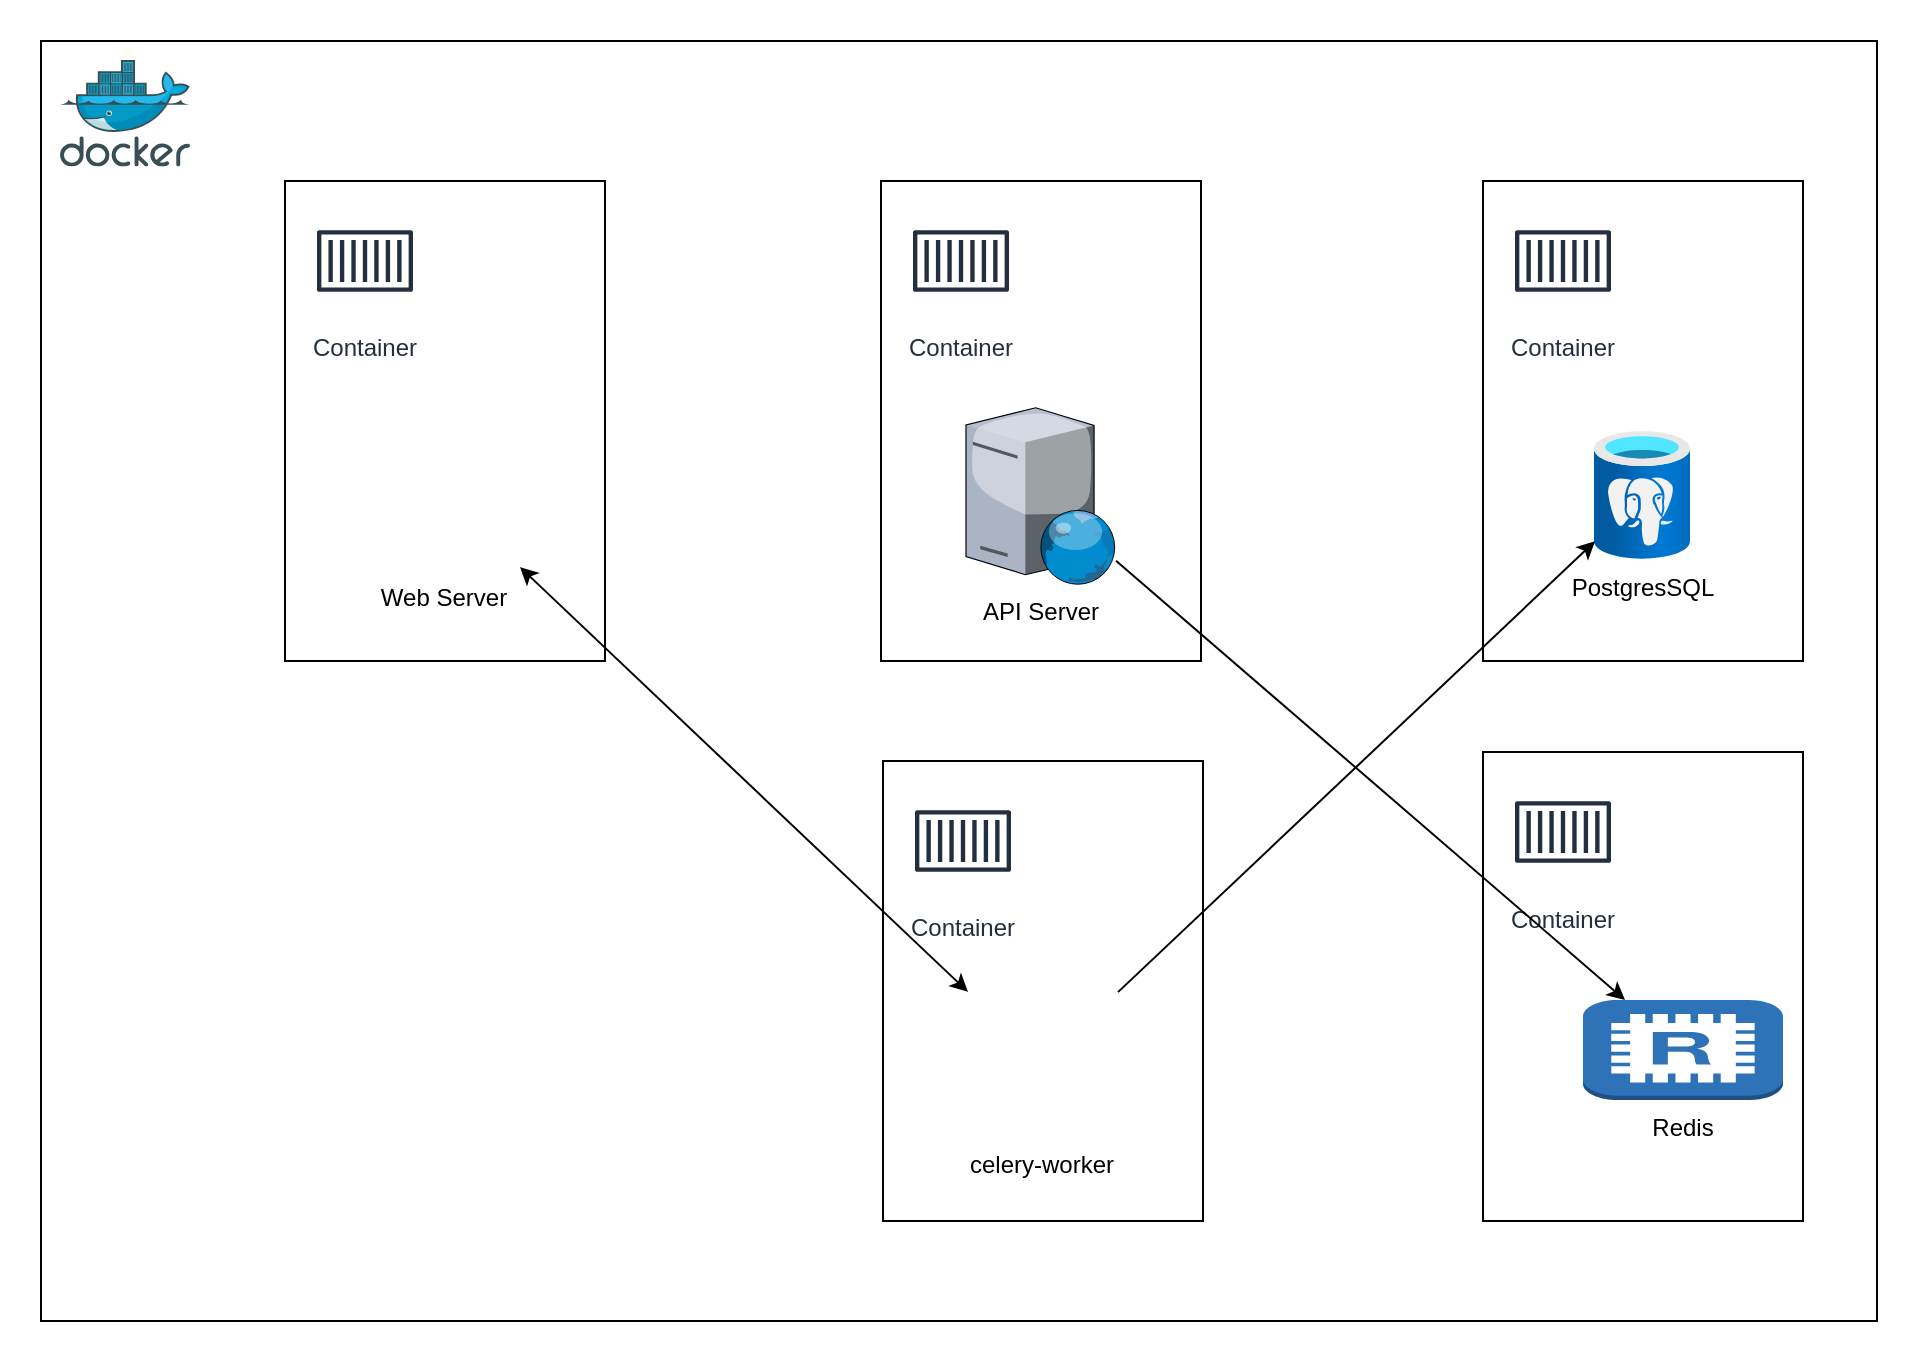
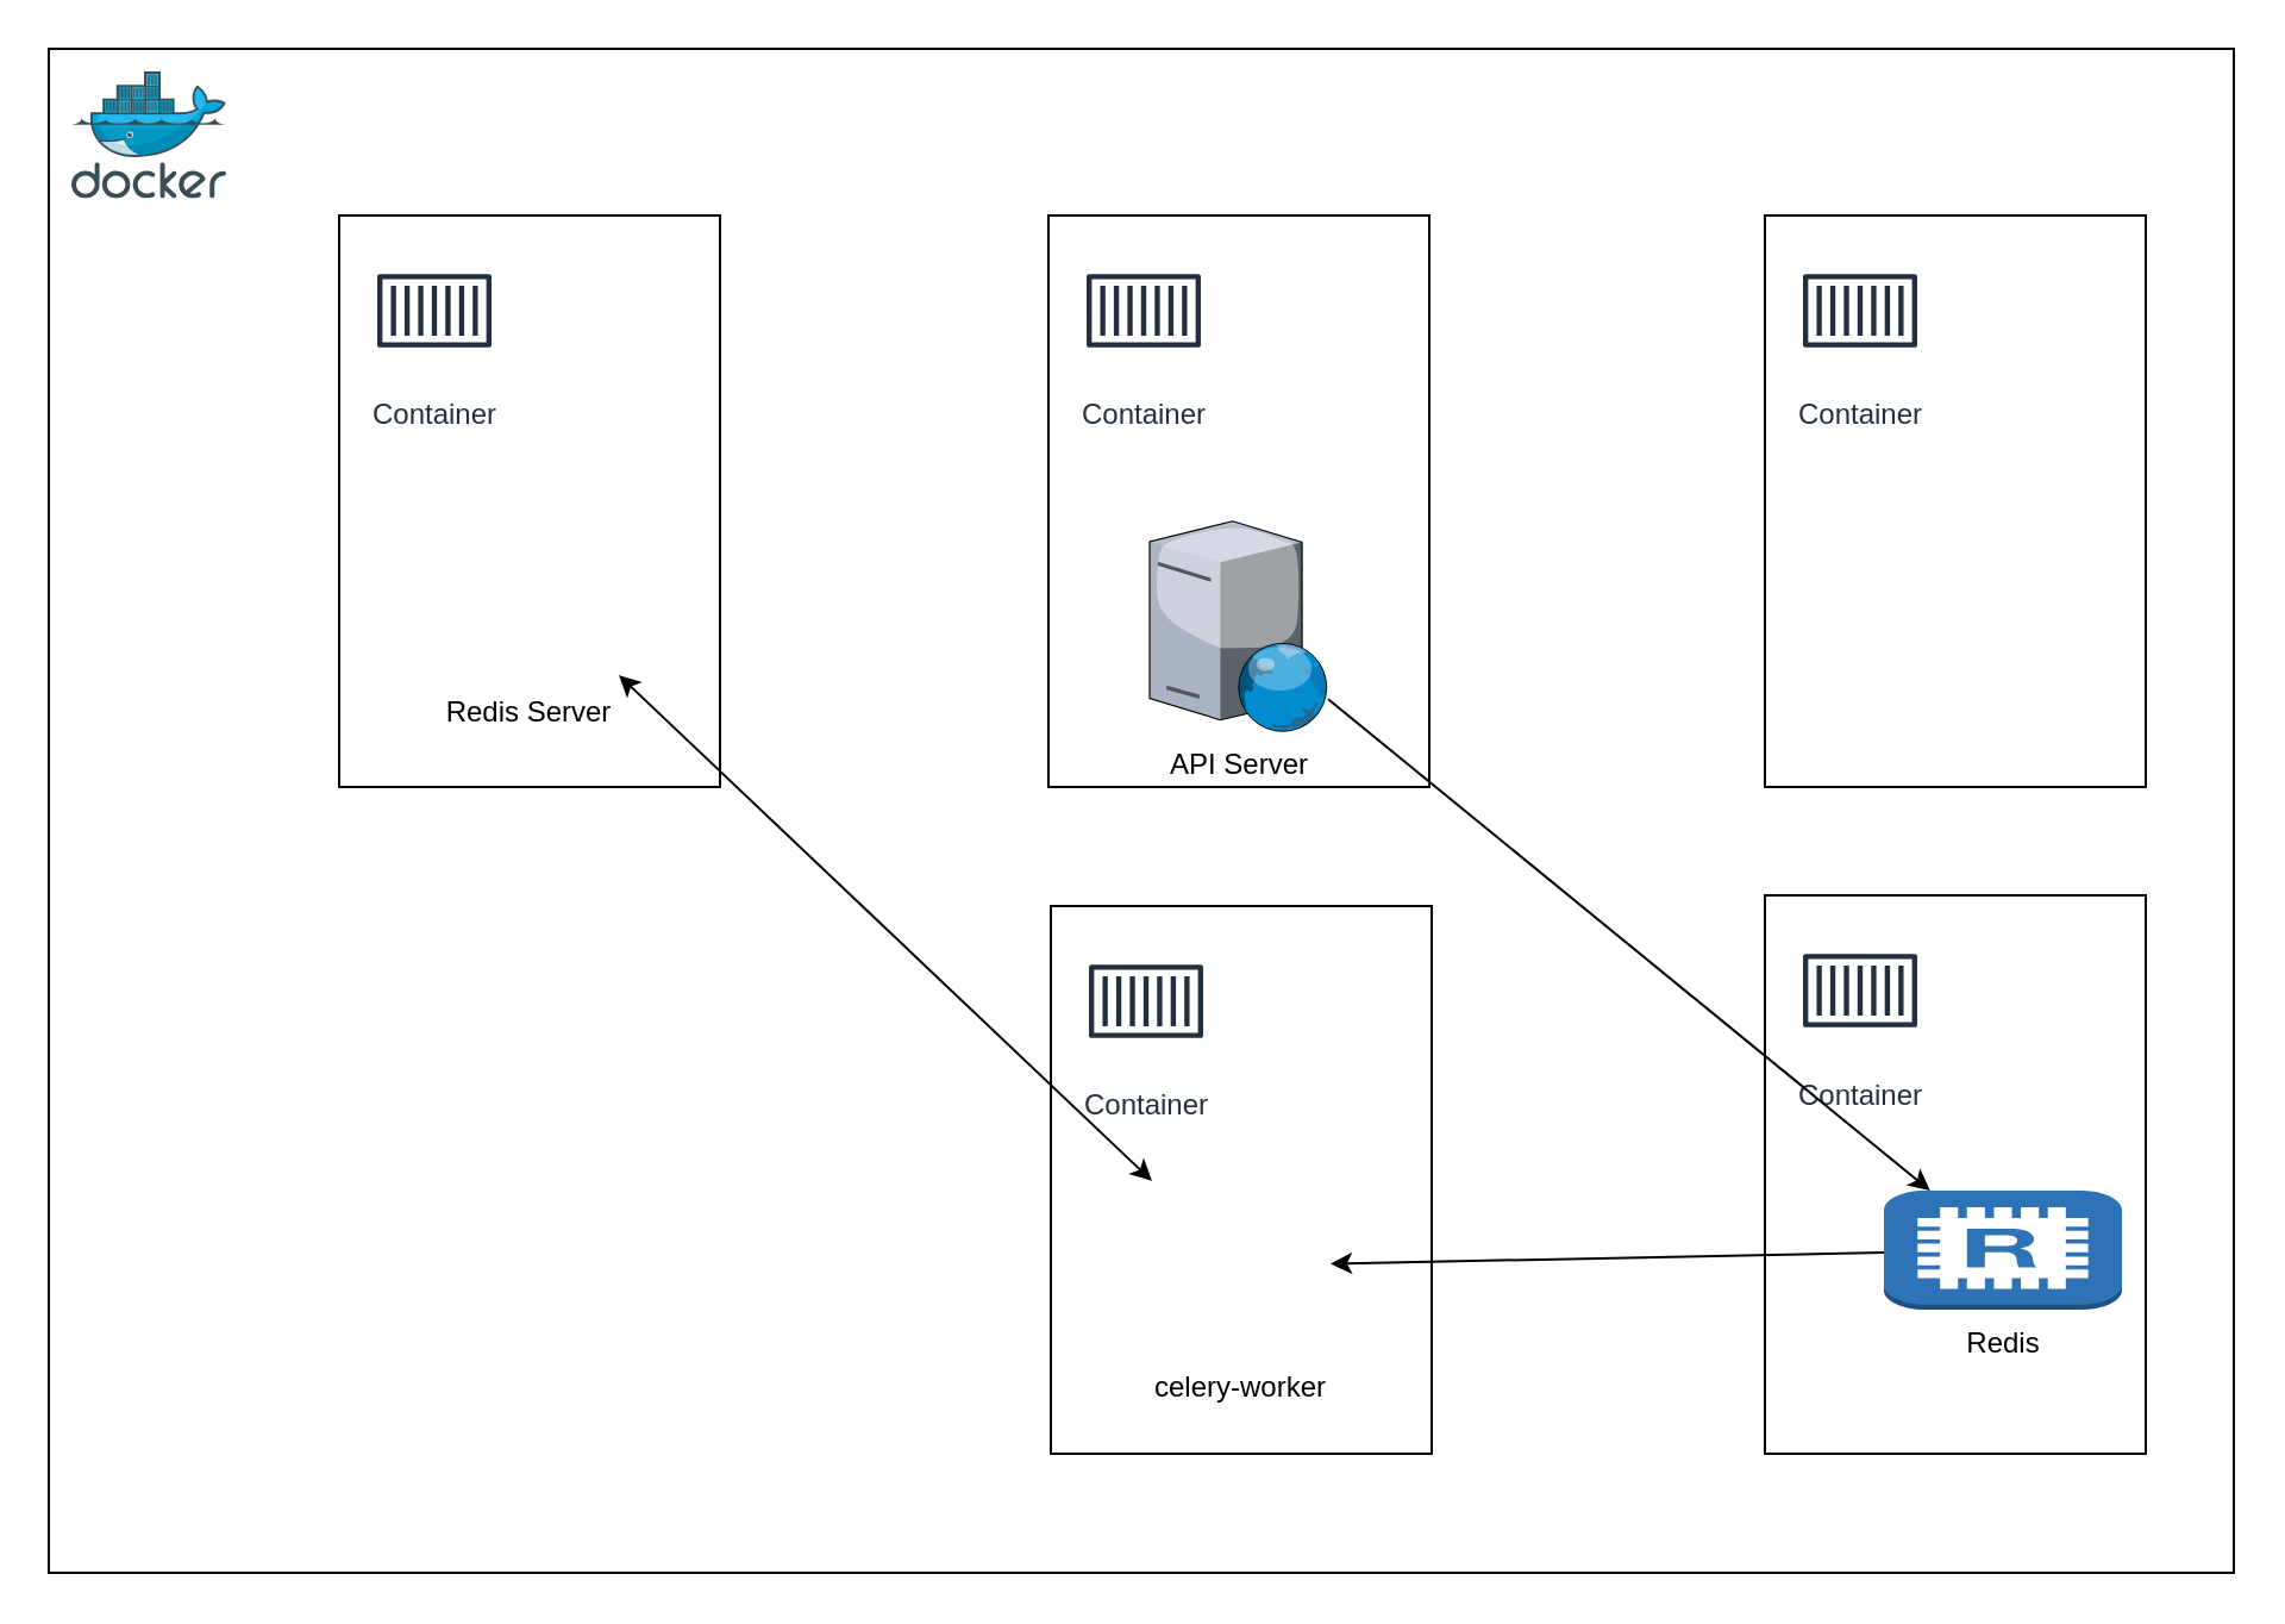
  <mxCell id="0" />
  <mxCell id="1" parent="0" />
  <mxCell id="2" value="" style="rounded=0;whiteSpace=wrap;html=1;fillColor=none;" parent="1" vertex="1"><mxGeometry x="20" y="20" width="918" height="640" as="geometry" /></mxCell>
  <mxCell id="3" value="" style="rounded=0;whiteSpace=wrap;html=1;fillColor=none;" parent="1" vertex="1"><mxGeometry x="441" y="380" width="160" height="230" as="geometry" /></mxCell>
  <mxCell id="4" value="" style="rounded=0;whiteSpace=wrap;html=1;fillColor=none;" parent="1" vertex="1"><mxGeometry x="741" y="375.5" width="160" height="234.5" as="geometry" /></mxCell>
  <mxCell id="5" value="" style="rounded=0;whiteSpace=wrap;html=1;fillColor=none;" parent="1" vertex="1"><mxGeometry x="440" y="90" width="160" height="240" as="geometry" /></mxCell>
  <mxCell id="6" value="" style="rounded=0;whiteSpace=wrap;html=1;fillColor=none;" parent="1" vertex="1"><mxGeometry x="741" y="90" width="160" height="240" as="geometry" /></mxCell>
  <mxCell id="7" value="" style="rounded=0;whiteSpace=wrap;html=1;fillColor=none;" parent="1" vertex="1"><mxGeometry x="142" y="90" width="160" height="240" as="geometry" /></mxCell>
  <mxCell id="8" value="" style="image;sketch=0;aspect=fixed;html=1;points=[];align=center;fontSize=12;image=img/lib/mscae/Docker.svg;" parent="1" vertex="1"><mxGeometry x="30" y="30" width="65" height="53.3" as="geometry" /></mxCell>
- <mxCell id="9" value="API Server" style="verticalLabelPosition=bottom;sketch=0;aspect=fixed;html=1;verticalAlign=top;strokeColor=none;align=center;outlineConnect=0;shape=mxgraph.citrix.web_server;" parent="1" vertex="1"><mxGeometry x="482.5" y="203.38" width="75" height="88.24" as="geometry" /></mxCell>
- <mxCell id="10" value="PostgresSQL" style="image;aspect=fixed;html=1;points=[];align=center;fontSize=12;image=img/lib/azure2/databases/Azure_Database_PostgreSQL_Server.svg;" parent="1" vertex="1"><mxGeometry x="797" y="215.5" width="48" height="64" as="geometry" /></mxCell>
+ <mxCell id="9" value="API Server" style="verticalLabelPosition=bottom;sketch=0;aspect=fixed;html=1;verticalAlign=top;strokeColor=none;align=center;outlineConnect=0;shape=mxgraph.citrix.web_server;" parent="1" vertex="1"><mxGeometry x="482.5" y="218.38" width="75" height="88.24" as="geometry" /></mxCell>
  <mxCell id="11" value="Redis" style="outlineConnect=0;dashed=0;verticalLabelPosition=bottom;verticalAlign=top;align=center;html=1;shape=mxgraph.aws3.redis;fillColor=#2E73B8;gradientColor=none;" parent="1" vertex="1"><mxGeometry x="791" y="499.5" width="100" height="50" as="geometry" /></mxCell>
- <mxCell id="12" value="Web Server" style="shape=image;verticalLabelPosition=bottom;labelBackgroundColor=default;verticalAlign=top;aspect=fixed;imageAspect=0;image=https://nginxstore.com/wp-content/uploads/2024/06/nginx-svgrepo-com.svg;" parent="1" vertex="1"><mxGeometry x="184.5" y="210" width="75" height="75" as="geometry" /></mxCell>
+ <mxCell id="12" value="Redis Server" style="shape=image;verticalLabelPosition=bottom;labelBackgroundColor=default;verticalAlign=top;aspect=fixed;imageAspect=0;image=https://nginxstore.com/wp-content/uploads/2024/06/nginx-svgrepo-com.svg;" parent="1" vertex="1"><mxGeometry x="184.5" y="210" width="75" height="75" as="geometry" /></mxCell>
  <mxCell id="13" value="Container" style="sketch=0;outlineConnect=0;fontColor=#232F3E;gradientColor=none;strokeColor=#232F3E;fillColor=#ffffff;dashed=0;verticalLabelPosition=bottom;verticalAlign=top;align=center;html=1;fontSize=12;fontStyle=0;aspect=fixed;shape=mxgraph.aws4.resourceIcon;resIcon=mxgraph.aws4.container_1;" parent="1" vertex="1"><mxGeometry x="152" y="100" width="60" height="60" as="geometry" /></mxCell>
  <mxCell id="14" value="Container" style="sketch=0;outlineConnect=0;fontColor=#232F3E;gradientColor=none;strokeColor=#232F3E;fillColor=#ffffff;dashed=0;verticalLabelPosition=bottom;verticalAlign=top;align=center;html=1;fontSize=12;fontStyle=0;aspect=fixed;shape=mxgraph.aws4.resourceIcon;resIcon=mxgraph.aws4.container_1;" parent="1" vertex="1"><mxGeometry x="450" y="100" width="60" height="60" as="geometry" /></mxCell>
  <mxCell id="15" value="Container" style="sketch=0;outlineConnect=0;fontColor=#232F3E;gradientColor=none;strokeColor=#232F3E;fillColor=#ffffff;dashed=0;verticalLabelPosition=bottom;verticalAlign=top;align=center;html=1;fontSize=12;fontStyle=0;aspect=fixed;shape=mxgraph.aws4.resourceIcon;resIcon=mxgraph.aws4.container_1;" parent="1" vertex="1"><mxGeometry x="751" y="100" width="60" height="60" as="geometry" /></mxCell>
  <mxCell id="16" value="Container" style="sketch=0;outlineConnect=0;fontColor=#232F3E;gradientColor=none;strokeColor=#232F3E;fillColor=#ffffff;dashed=0;verticalLabelPosition=bottom;verticalAlign=top;align=center;html=1;fontSize=12;fontStyle=0;aspect=fixed;shape=mxgraph.aws4.resourceIcon;resIcon=mxgraph.aws4.container_1;" parent="1" vertex="1"><mxGeometry x="751" y="385.5" width="60" height="60" as="geometry" /></mxCell>
  <mxCell id="17" value="celery-worker" style="shape=image;verticalLabelPosition=bottom;labelBackgroundColor=default;verticalAlign=top;aspect=fixed;imageAspect=0;image=https://miro.medium.com/v2/resize:fit:512/1*vR_BLNAw5bYkdaxGIPYSrQ.png;" parent="1" vertex="1"><mxGeometry x="483.5" y="493.5" width="75" height="75" as="geometry" /></mxCell>
- <mxCell id="18" value="" style="endArrow=classic;html=1;rounded=0;" parent="1" source="17" target="10" edge="1"><mxGeometry width="50" height="50" relative="1" as="geometry"><mxPoint x="1131" y="348" as="sourcePoint" /><mxPoint x="807" y="266" as="targetPoint" /></mxGeometry></mxCell>
  <mxCell id="19" value="" style="endArrow=classic;html=1;rounded=0;" parent="1" source="9" target="11" edge="1"><mxGeometry width="50" height="50" relative="1" as="geometry"><mxPoint x="629" y="401" as="sourcePoint" /><mxPoint x="807" y="282" as="targetPoint" /></mxGeometry></mxCell>
+ <mxCell id="20" value="" style="endArrow=classic;html=1;rounded=0;" parent="1" source="11" target="17" edge="1"><mxGeometry width="50" height="50" relative="1" as="geometry"><mxPoint x="1211" y="488" as="sourcePoint" /><mxPoint x="804" y="518" as="targetPoint" /></mxGeometry></mxCell>
  <mxCell id="21" value="" style="endArrow=classic;html=1;rounded=0;startArrow=classic;startFill=1;" parent="1" source="12" target="17" edge="1"><mxGeometry width="50" height="50" relative="1" as="geometry"><mxPoint x="628" y="302" as="sourcePoint" /><mxPoint x="804" y="510" as="targetPoint" /></mxGeometry></mxCell>
  <mxCell id="22" value="Container" style="sketch=0;outlineConnect=0;fontColor=#232F3E;gradientColor=none;strokeColor=#232F3E;fillColor=#ffffff;dashed=0;verticalLabelPosition=bottom;verticalAlign=top;align=center;html=1;fontSize=12;fontStyle=0;aspect=fixed;shape=mxgraph.aws4.resourceIcon;resIcon=mxgraph.aws4.container_1;" parent="1" vertex="1"><mxGeometry x="451" y="390" width="60" height="60" as="geometry" /></mxCell>
